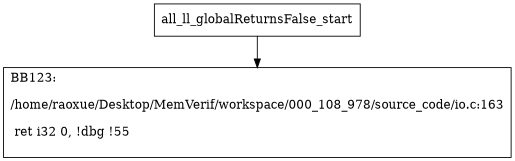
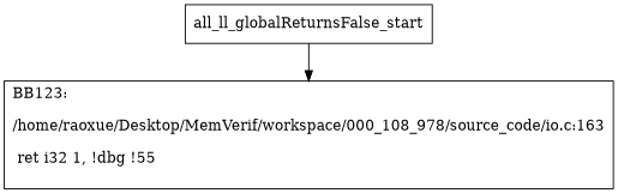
  digraph {
    node [shape=record]
    n1 [label="{all_ll_globalReturnsFalse_start}"]
-   n2 [label="{BB123:\l\l/home/raoxue/Desktop/MemVerif/workspace/000_108_978/source_code/io.c:163\l\n  ret i32 0, !dbg !55\l\n}"]
+   n2 [label="{BB123:\l\l/home/raoxue/Desktop/MemVerif/workspace/000_108_978/source_code/io.c:163\l\n  ret i32 1, !dbg !55\l\n}"]
    n1 -> n2
  }
